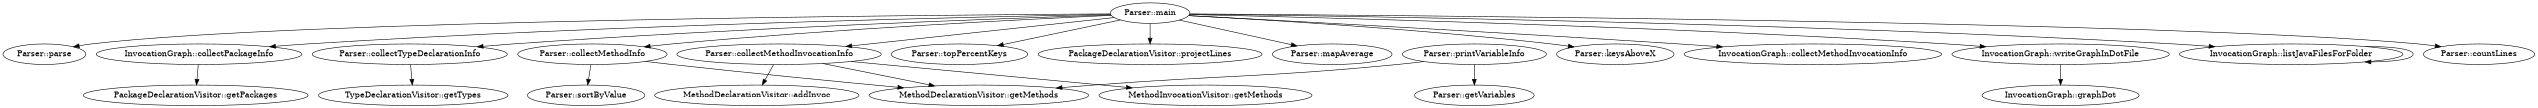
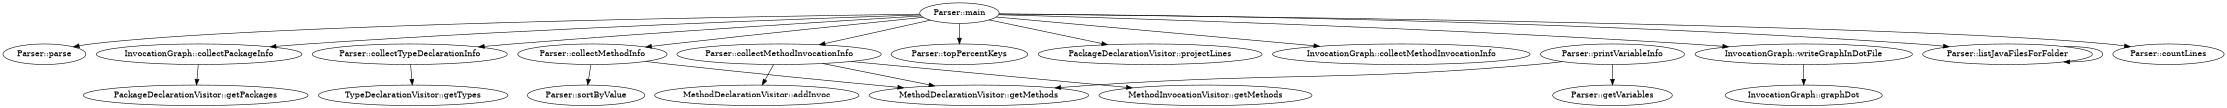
  digraph {
    "InvocationGraph::writeGraphInDotFile"
    "InvocationGraph::graphDot"
    "Parser::main"
-   "Parser::listJavaFilesForFolder" [label="InvocationGraph::listJavaFilesForFolder"]
+   "Parser::listJavaFilesForFolder"
    "Parser::countLines"
    "Parser::parse"
    n7 [label="InvocationGraph::collectPackageInfo"]
    "Parser::collectTypeDeclarationInfo"
    "Parser::collectMethodInfo"
    "Parser::collectMethodInvocationInfo"
    "Parser::topPercentKeys"
    n12 [label="PackageDeclarationVisitor::projectLines"]
-   "Parser::mapAverage"
-   "Parser::keysAboveX"
    n15 [label="InvocationGraph::collectMethodInvocationInfo"]
    "PackageDeclarationVisitor::getPackages"
    "TypeDeclarationVisitor::getTypes"
    "Parser::sortByValue"
    "MethodDeclarationVisitor::getMethods"
    "MethodInvocationVisitor::getMethods"
    n21 [label="MethodDeclarationVisitor::addInvoc"]
    "Parser::printVariableInfo"
    n23 [label="Parser::getVariables"]
    "InvocationGraph::writeGraphInDotFile" -> "InvocationGraph::graphDot"
    "Parser::main" -> "InvocationGraph::writeGraphInDotFile"
    "Parser::main" -> "Parser::listJavaFilesForFolder"
    "Parser::main" -> "Parser::countLines"
    "Parser::main" -> "Parser::parse"
    "Parser::main" -> n7
    "Parser::main" -> "Parser::collectTypeDeclarationInfo"
    "Parser::main" -> "Parser::collectMethodInfo"
    "Parser::main" -> "Parser::collectMethodInvocationInfo"
    "Parser::main" -> "Parser::topPercentKeys"
    "Parser::main" -> n12
-   "Parser::main" -> "Parser::mapAverage"
-   "Parser::main" -> "Parser::keysAboveX"
    "Parser::main" -> n15
    "Parser::listJavaFilesForFolder" -> "Parser::listJavaFilesForFolder"
    n7 -> "PackageDeclarationVisitor::getPackages"
    "Parser::collectTypeDeclarationInfo" -> "TypeDeclarationVisitor::getTypes"
    "Parser::collectMethodInfo" -> "Parser::sortByValue"
    "Parser::collectMethodInfo" -> "MethodDeclarationVisitor::getMethods"
    "Parser::collectMethodInvocationInfo" -> "MethodDeclarationVisitor::getMethods"
    "Parser::collectMethodInvocationInfo" -> "MethodInvocationVisitor::getMethods"
    "Parser::collectMethodInvocationInfo" -> n21
    "Parser::printVariableInfo" -> "MethodDeclarationVisitor::getMethods"
    "Parser::printVariableInfo" -> n23
  }
